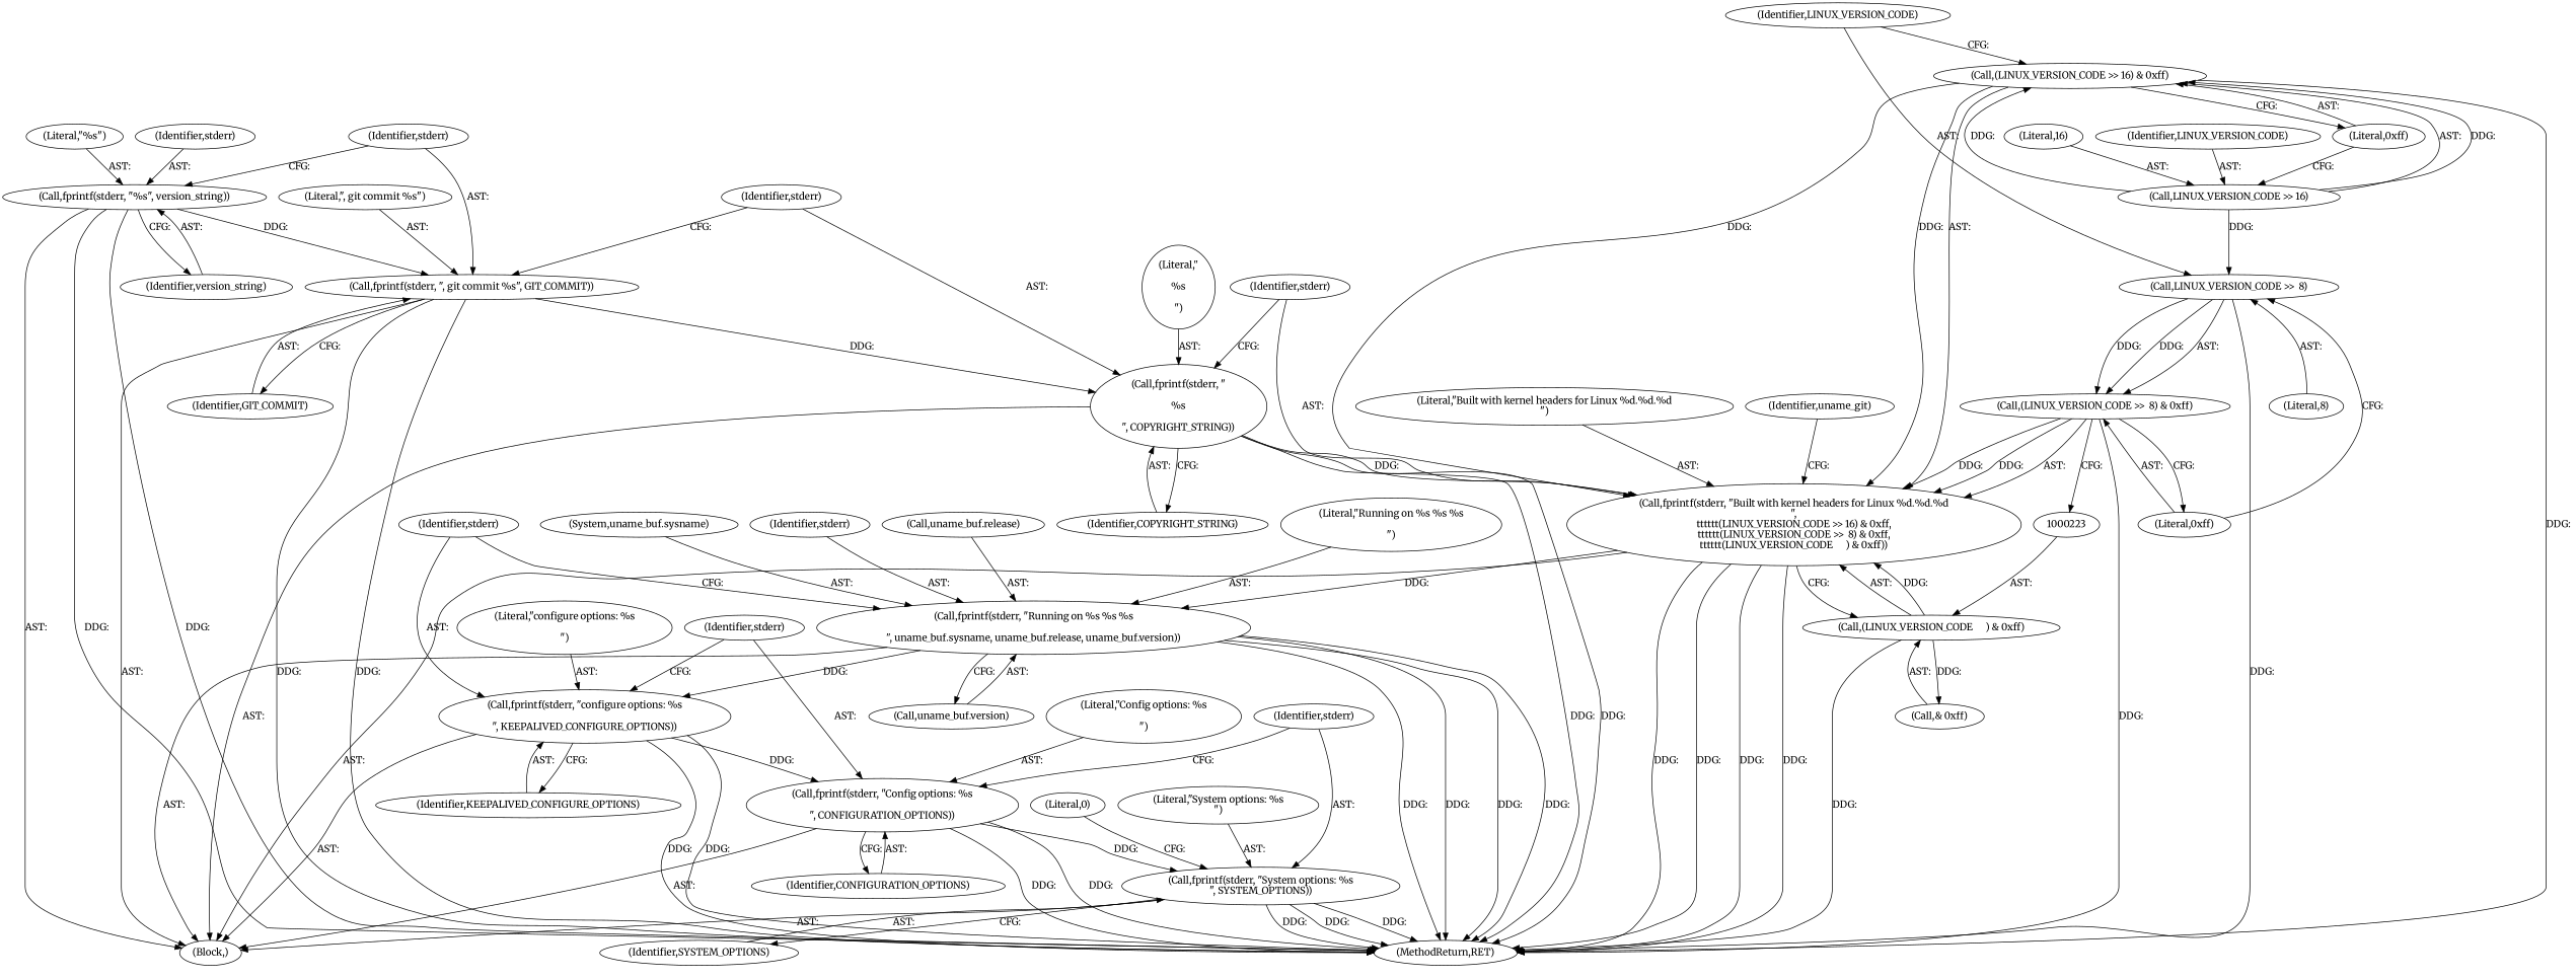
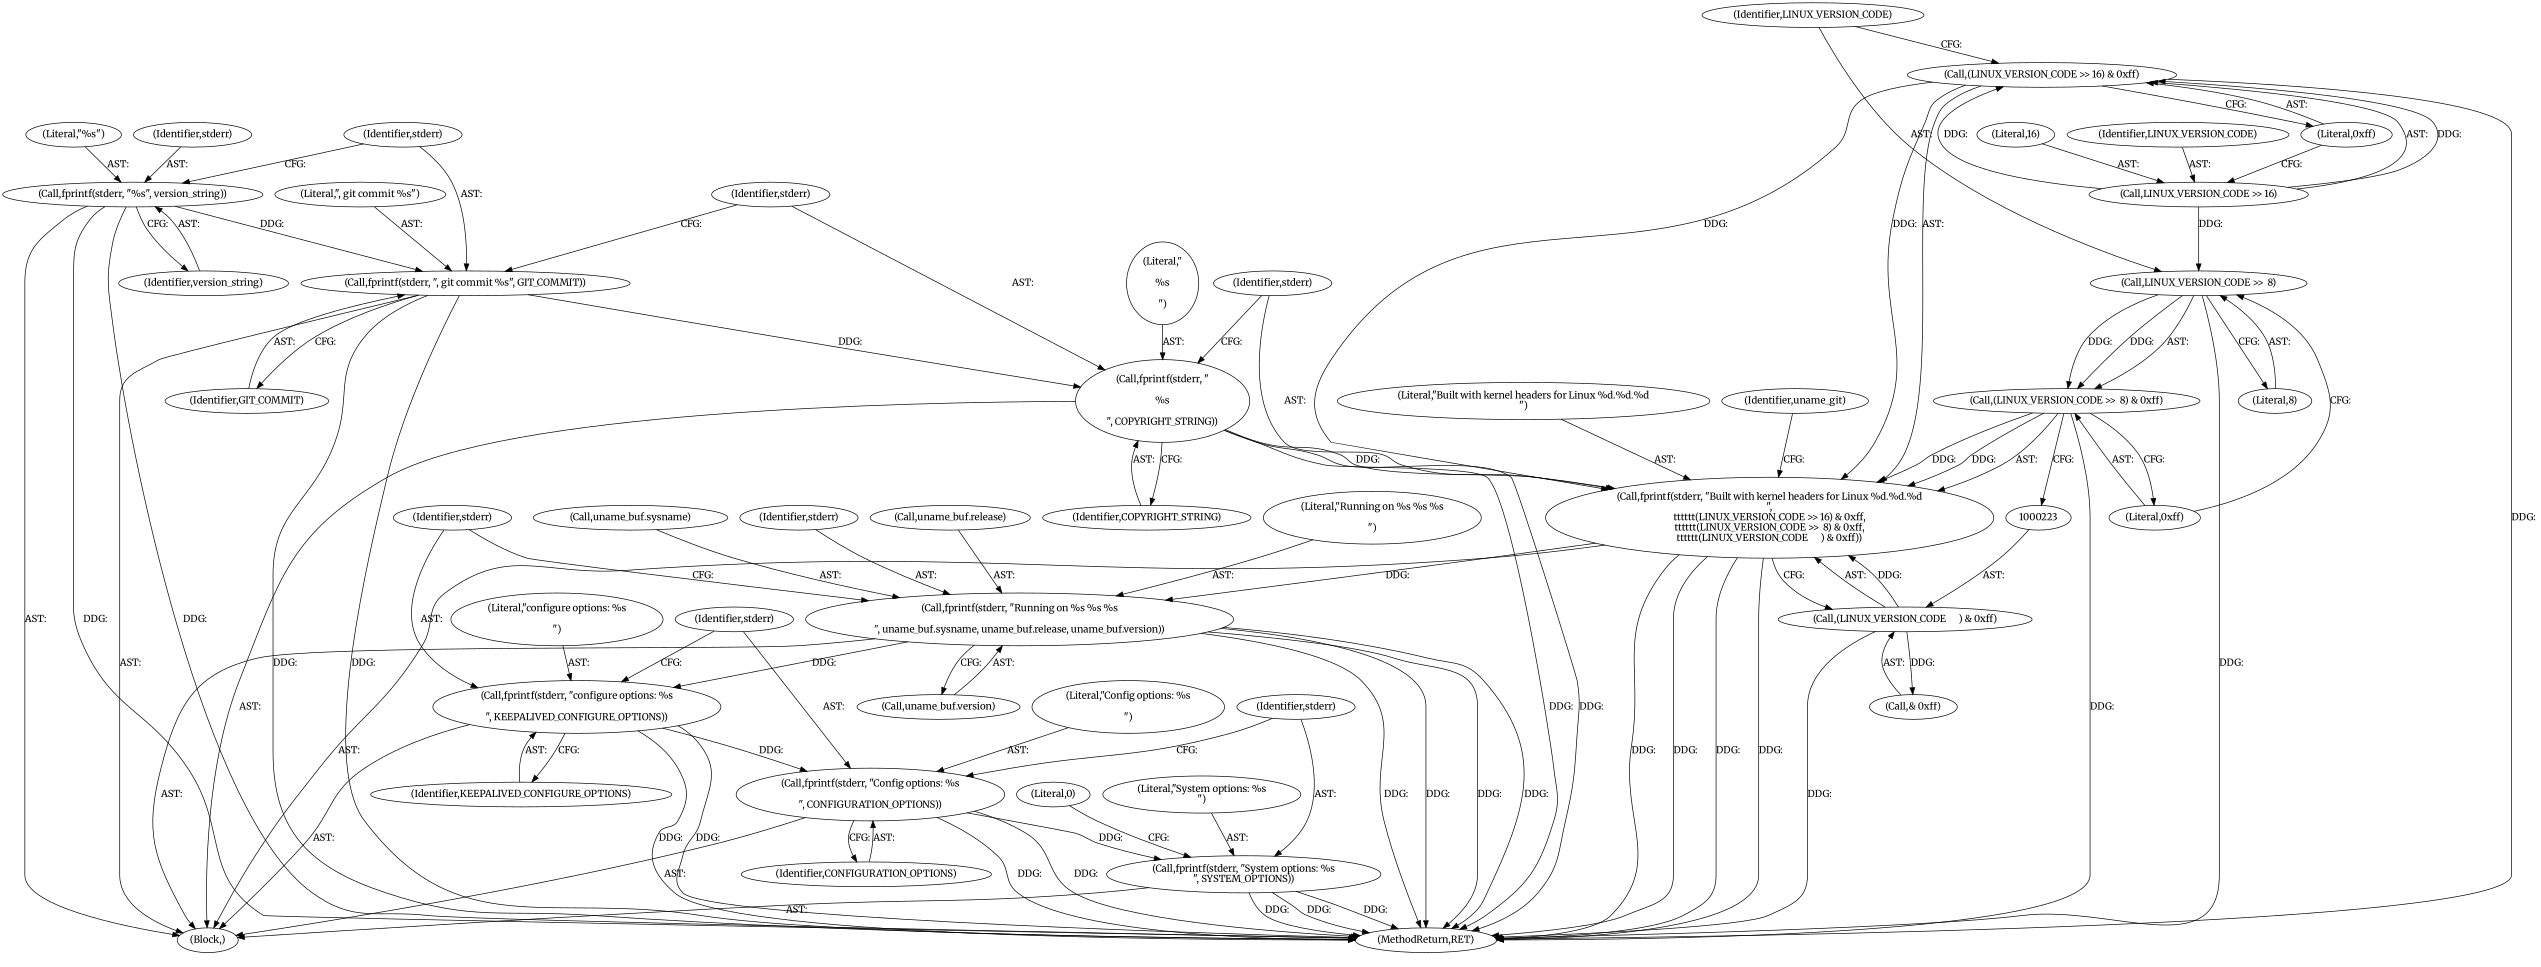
  digraph {
    fontname=Merriweather
    node [fontname=Merriweather]
    edge [fontname=Merriweather]
    n1 [label="(Call,fprintf(stderr, \"Built with kernel headers for Linux %d.%d.%d\n\",\n\t\t\t\t\t\t(LINUX_VERSION_CODE >> 16) & 0xff,\n\t\t\t\t\t\t(LINUX_VERSION_CODE >>  8) & 0xff,\n\t\t\t\t\t\t(LINUX_VERSION_CODE      ) & 0xff))"]
    n2 [label="(Call,(LINUX_VERSION_CODE      ) & 0xff)"]
    n3 [label="(Call,fprintf(stderr, \"Running on %s %s %s\n\n\", uname_buf.sysname, uname_buf.release, uname_buf.version))"]
    n4 [label="(MethodReturn,RET)"]
    n5 [label="(Block,)"]
    n6 [label="(Call,& 0xff)"]
    n7 [label="(Call,fprintf(stderr, \"configure options: %s\n\n\", KEEPALIVED_CONFIGURE_OPTIONS))"]
    n8 [label="(Call,uname_buf.version)"]
    n9 [label="(Call,fprintf(stderr, \"\n\n%s\n\n\", COPYRIGHT_STRING))"]
    n10 [label="(Identifier,COPYRIGHT_STRING)"]
    n11 [label="(Call,fprintf(stderr, \", git commit %s\", GIT_COMMIT))"]
    n12 [label="(Identifier,GIT_COMMIT)"]
    n13 [label="(Call,fprintf(stderr, \"%s\", version_string))"]
    n14 [label="(Identifier,version_string)"]
    n15 [label="(Call,(LINUX_VERSION_CODE >> 16) & 0xff)"]
    n16 [label="(Literal,0xff)"]
    n17 [label="(Call,LINUX_VERSION_CODE >> 16)"]
    n18 [label="(Call,LINUX_VERSION_CODE >>  8)"]
    n19 [label="(Call,(LINUX_VERSION_CODE >>  8) & 0xff)"]
    n20 [label="(Literal,8)"]
    n21 [label="(Literal,16)"]
    n22 [label="(Literal,0xff)"]
    1000223
    n24 [label="(Call,fprintf(stderr, \"Config options: %s\n\n\", CONFIGURATION_OPTIONS))"]
    n25 [label="(Identifier,KEEPALIVED_CONFIGURE_OPTIONS)"]
    n26 [label="(Call,fprintf(stderr, \"System options: %s\n\", SYSTEM_OPTIONS))"]
    n27 [label="(Identifier,CONFIGURATION_OPTIONS)"]
-   n28 [label="(Identifier,SYSTEM_OPTIONS)"]
    n29 [label="(Literal,0)"]
    n30 [label="(Identifier,stderr)"]
    n31 [label="(Literal,\", git commit %s\")"]
    n32 [label="(Literal,\"Config options: %s\n\n\")"]
    n33 [label="(Identifier,stderr)"]
    n34 [label="(Identifier,stderr)"]
    n35 [label="(Literal,\"System options: %s\n\")"]
    n36 [label="(Identifier,LINUX_VERSION_CODE)"]
    n37 [label="(Identifier,stderr)"]
    n38 [label="(Literal,\"Built with kernel headers for Linux %d.%d.%d\n\")"]
    n39 [label="(Identifier,LINUX_VERSION_CODE)"]
    n40 [label="(Call,uname_buf.release)"]
    n41 [label="(Literal,\"Running on %s %s %s\n\n\")"]
    n42 [label="(Identifier,stderr)"]
    n43 [label="(Identifier,stderr)"]
    n44 [label="(Identifier,uname_git)"]
-   n45 [label="(System,uname_buf.sysname)"]
+   n45 [label="(Call,uname_buf.sysname)"]
    n46 [label="(Literal,\"configure options: %s\n\n\")"]
    n47 [label="(Identifier,stderr)"]
    n48 [label="(Identifier,stderr)"]
    n49 [label="(Literal,\"%s\")"]
    n50 [label="(Literal,\"\n\n%s\n\n\")"]
    n1 -> n2 [label="CFG: "]
    n1 -> n3 [label="DDG: "]
    n1 -> n4 [label="DDG: "]
    n1 -> n4 [label="DDG: "]
    n1 -> n4 [label="DDG: "]
    n1 -> n4 [label="DDG: "]
    n1 -> n5 [label="AST: "]
    n2 -> n1 [label="AST: "]
    n2 -> n1 [label="DDG: "]
    n2 -> n4 [label="DDG: "]
    n2 -> n6 [label="DDG: "]
    n3 -> n4 [label="DDG: "]
    n3 -> n4 [label="DDG: "]
    n3 -> n4 [label="DDG: "]
    n3 -> n4 [label="DDG: "]
    n3 -> n5 [label="AST: "]
    n3 -> n7 [label="DDG: "]
    n3 -> n8 [label="CFG: "]
    n6 -> n2 [label="AST: "]
    n7 -> n4 [label="DDG: "]
    n7 -> n4 [label="DDG: "]
    n7 -> n5 [label="AST: "]
    n7 -> n24 [label="DDG: "]
    n7 -> n25 [label="CFG: "]
    n8 -> n3 [label="AST: "]
    n9 -> n1 [label="DDG: "]
    n9 -> n4 [label="DDG: "]
    n9 -> n4 [label="DDG: "]
    n9 -> n5 [label="AST: "]
    n9 -> n10 [label="CFG: "]
    n10 -> n9 [label="AST: "]
    n11 -> n4 [label="DDG: "]
    n11 -> n4 [label="DDG: "]
    n11 -> n5 [label="AST: "]
    n11 -> n9 [label="DDG: "]
    n11 -> n12 [label="CFG: "]
    n12 -> n11 [label="AST: "]
    n13 -> n4 [label="DDG: "]
    n13 -> n4 [label="DDG: "]
    n13 -> n5 [label="AST: "]
    n13 -> n11 [label="DDG: "]
    n13 -> n14 [label="CFG: "]
    n14 -> n13 [label="AST: "]
    n15 -> n1 [label="AST: "]
    n15 -> n1 [label="DDG: "]
    n15 -> n1 [label="DDG: "]
    n15 -> n4 [label="DDG: "]
    n15 -> n16 [label="CFG: "]
    n16 -> n15 [label="AST: "]
    n16 -> n17 [label="CFG: "]
    n17 -> n15 [label="AST: "]
    n17 -> n15 [label="DDG: "]
    n17 -> n15 [label="DDG: "]
    n17 -> n18 [label="DDG: "]
    n18 -> n4 [label="DDG: "]
    n18 -> n19 [label="AST: "]
    n18 -> n19 [label="DDG: "]
    n18 -> n19 [label="DDG: "]
+   n18 -> n20 [label="CFG: "]
    n19 -> n1 [label="AST: "]
    n19 -> n1 [label="DDG: "]
    n19 -> n1 [label="DDG: "]
    n19 -> n4 [label="DDG: "]
    n19 -> n22 [label="CFG: "]
    n19 -> 1000223 [label="CFG: "]
    n20 -> n18 [label="AST: "]
    n21 -> n17 [label="AST: "]
    n22 -> n18 [label="CFG: "]
    n22 -> n19 [label="AST: "]
    1000223 -> n2 [label="AST: "]
    n24 -> n4 [label="DDG: "]
    n24 -> n4 [label="DDG: "]
    n24 -> n5 [label="AST: "]
    n24 -> n26 [label="DDG: "]
    n24 -> n27 [label="CFG: "]
    n25 -> n7 [label="AST: "]
    n26 -> n4 [label="DDG: "]
    n26 -> n4 [label="DDG: "]
    n26 -> n4 [label="DDG: "]
    n26 -> n5 [label="AST: "]
-   n26 -> n28 [label="CFG: "]
    n27 -> n24 [label="AST: "]
-   n28 -> n26 [label="AST: "]
    n29 -> n26 [label="CFG: "]
    n30 -> n1 [label="AST: "]
    n30 -> n9 [label="CFG: "]
    n31 -> n11 [label="AST: "]
    n32 -> n24 [label="AST: "]
    n33 -> n3 [label="AST: "]
    n34 -> n13 [label="AST: "]
    n35 -> n26 [label="AST: "]
    n36 -> n15 [label="CFG: "]
    n36 -> n18 [label="AST: "]
    n37 -> n24 [label="CFG: "]
    n37 -> n26 [label="AST: "]
    n38 -> n1 [label="AST: "]
    n39 -> n17 [label="AST: "]
    n40 -> n3 [label="AST: "]
    n41 -> n3 [label="AST: "]
    n42 -> n3 [label="CFG: "]
    n42 -> n7 [label="AST: "]
    n43 -> n9 [label="AST: "]
    n43 -> n11 [label="CFG: "]
    n44 -> n1 [label="CFG: "]
    n45 -> n3 [label="AST: "]
    n46 -> n7 [label="AST: "]
    n47 -> n7 [label="CFG: "]
    n47 -> n24 [label="AST: "]
    n48 -> n11 [label="AST: "]
    n48 -> n13 [label="CFG: "]
    n49 -> n13 [label="AST: "]
    n50 -> n9 [label="AST: "]
  }
